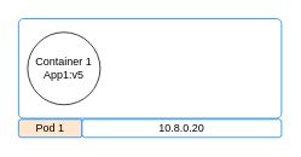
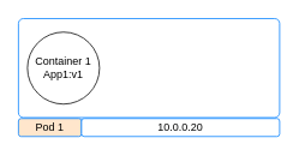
  <mxCell id="0" />
  <mxCell id="1" parent="0" />
  <mxCell id="2" value="" style="rounded=1;whiteSpace=wrap;html=1;arcSize=5;strokeColor=#007FFF;" parent="1" vertex="1"><mxGeometry x="20" y="20" width="290" height="110" as="geometry" /></mxCell>
- <mxCell id="3" value="Container 1&lt;br&gt;App1:v5" style="ellipse;whiteSpace=wrap;html=1;aspect=fixed;" parent="1" vertex="1"><mxGeometry x="30" y="35" width="80" height="80" as="geometry" /></mxCell>
+ <mxCell id="3" value="Container 1&lt;br&gt;App1:v1" style="ellipse;whiteSpace=wrap;html=1;aspect=fixed;" parent="1" vertex="1"><mxGeometry x="30" y="35" width="80" height="80" as="geometry" /></mxCell>
  <mxCell id="4" value="Pod 1" style="rounded=1;whiteSpace=wrap;html=1;strokeColor=#007FFF;fillColor=#ffe6cc;" parent="1" vertex="1"><mxGeometry x="20" y="131" width="70" height="20" as="geometry" /></mxCell>
- <mxCell id="5" value="10.8.0.20" style="rounded=1;whiteSpace=wrap;html=1;strokeColor=#007FFF;" parent="1" vertex="1"><mxGeometry x="90" y="131" width="220" height="20" as="geometry" /></mxCell>
+ <mxCell id="5" value="10.0.0.20" style="rounded=1;whiteSpace=wrap;html=1;strokeColor=#007FFF;" parent="1" vertex="1"><mxGeometry x="90" y="131" width="220" height="20" as="geometry" /></mxCell>
